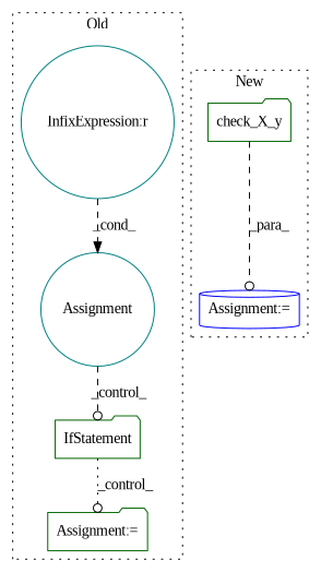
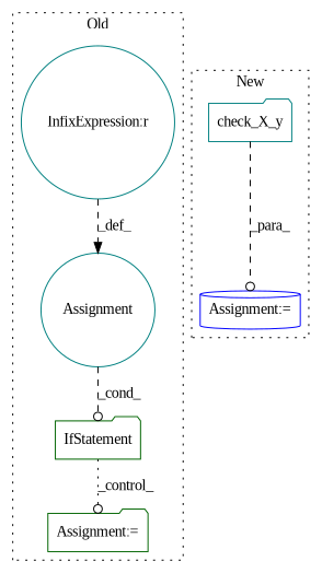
  digraph {
    fontname="Liberation Serif"
    node [a=7 color=darkgreen fontname="Liberation Serif" shape=folder]
    edge [arrowhead=odot fontname="Liberation Serif" style=dashed]
    n1 [a=25 l="4,2" label=IfStatement s="814,829"]
    n2 [a=27 color=teal l=4 label="InfixExpression:r" s=824 shape=circle]
    n3 [a=42 color=teal label=Assignment shape=circle]
    n4 [l=1 label="Assignment:=" s=840]
-   n5 [a=32 l="10,1" label=check_X_y s="820,833"]
+   n5 [a=32 color=teal l="10,1" label=check_X_y s="820,833"]
    n6 [color=blue l=2 label="Assignment:=" s=818 shape=cylinder]
    subgraph cluster_1 {
      label=Old
      style=dotted
      n1
      n2
      n3
      n4
    }
    subgraph cluster_2 {
      label=New
      style=dotted
      n5
      n6
    }
    n1 -> n4 [label=_control_ style=dotted]
-   n2 -> n3 [arrowhead=normal label=_cond_]
-   n3 -> n1 [label=_control_]
+   n2 -> n3 [arrowhead=normal label=_def_]
+   n3 -> n1 [label=_cond_]
    n5 -> n6 [label=_para_]
  }
